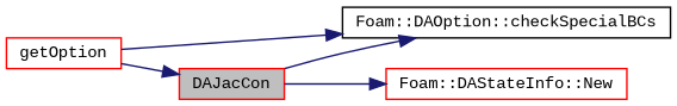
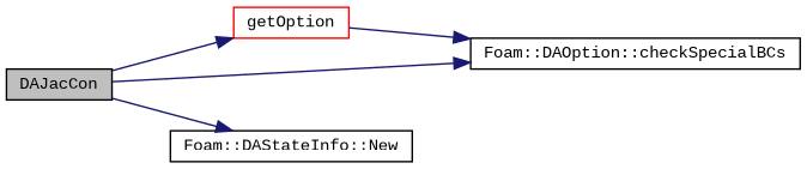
  digraph {
    fontname="Liberation Mono"
    rankdir=LR
    node [color=black fontname="Liberation Mono" fontsize=10 shape=record]
    edge [color=midnightblue fontname="Liberation Mono" fontsize=10 labelfontname=Helvetica labelfontsize=10 style=solid]
-   n1 [color=red fillcolor=grey75 fontcolor=black height=0.2 label=DAJacCon style=filled width=0.4]
+   n1 [fillcolor=grey75 fontcolor=black height=0.2 label=DAJacCon style=filled width=0.4]
    n2 [color=red height=0.2 label=getOption width=0.4]
    n3 [height=0.2 label="Foam::DAOption::checkSpecialBCs" width=0.4]
-   n4 [color=red height=0.2 label="Foam::DAStateInfo::New" width=0.4]
-   n2 -> n1
+   n4 [height=0.2 label="Foam::DAStateInfo::New" width=0.4]
+   n1 -> n2
    n1 -> n3
    n1 -> n4
    n2 -> n3
  }
